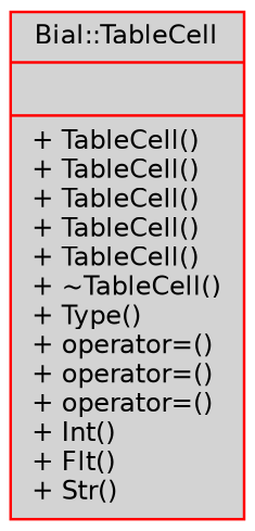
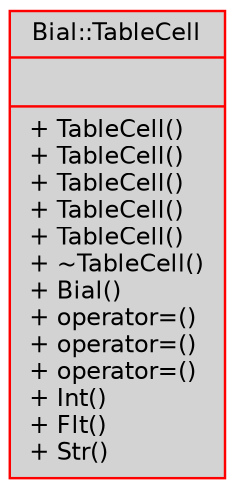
  digraph {
-   n1 [color=red fillcolor=lightgrey fontcolor=black fontname=Helvetica fontsize=10 height=0.2 label="{Bial::TableCell\n||+ TableCell()\l+ TableCell()\l+ TableCell()\l+ TableCell()\l+ TableCell()\l+ ~TableCell()\l+ Type()\l+ operator=()\l+ operator=()\l+ operator=()\l+ Int()\l+ Flt()\l+ Str()\l}" shape=record style=filled width=0.4]
+   n1 [color=red fillcolor=lightgrey fontcolor=black fontname=Helvetica fontsize=10 height=0.2 label="{Bial::TableCell\n||+ TableCell()\l+ TableCell()\l+ TableCell()\l+ TableCell()\l+ TableCell()\l+ ~TableCell()\l+ Bial()\l+ operator=()\l+ operator=()\l+ operator=()\l+ Int()\l+ Flt()\l+ Str()\l}" shape=record style=filled width=0.4]
  }
